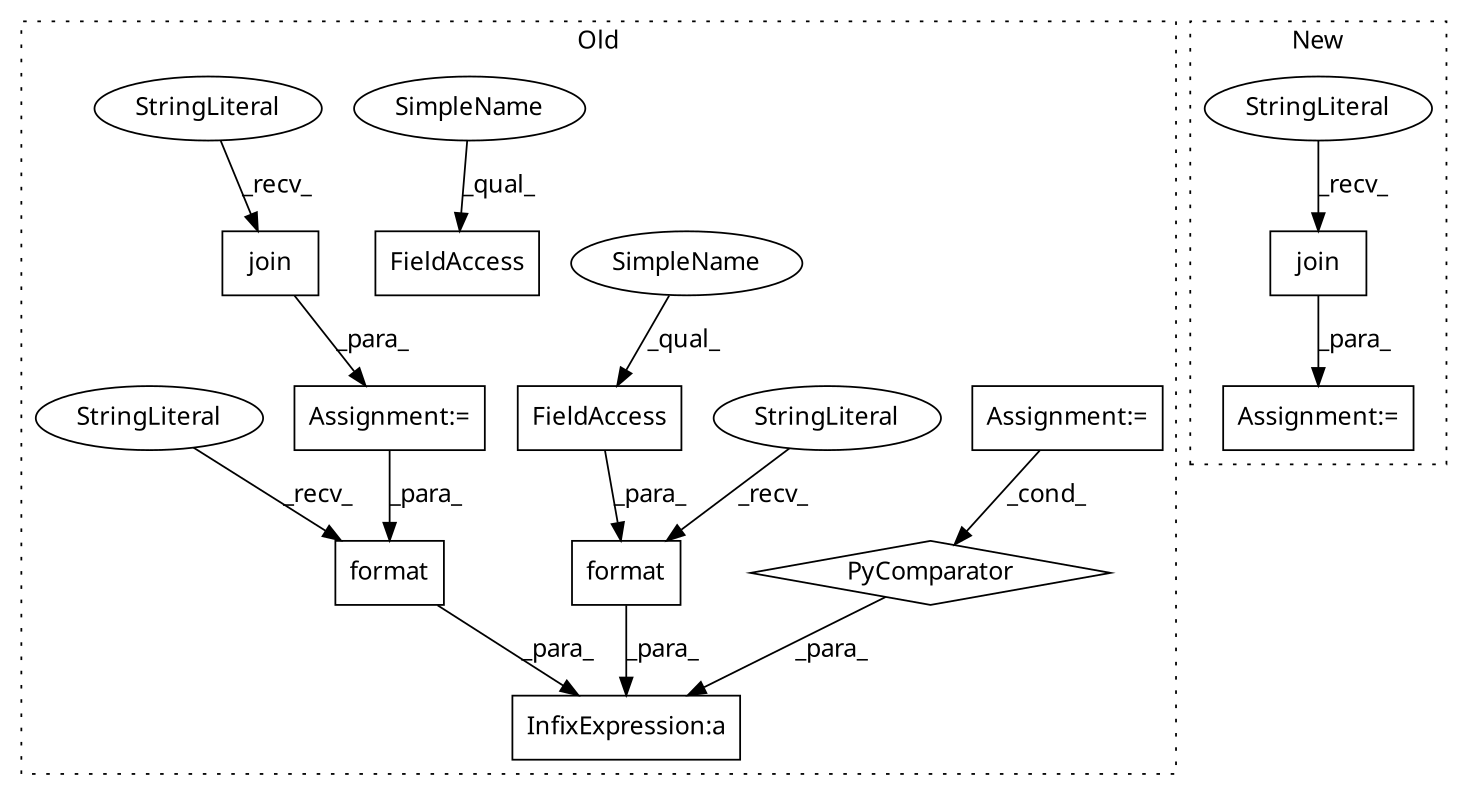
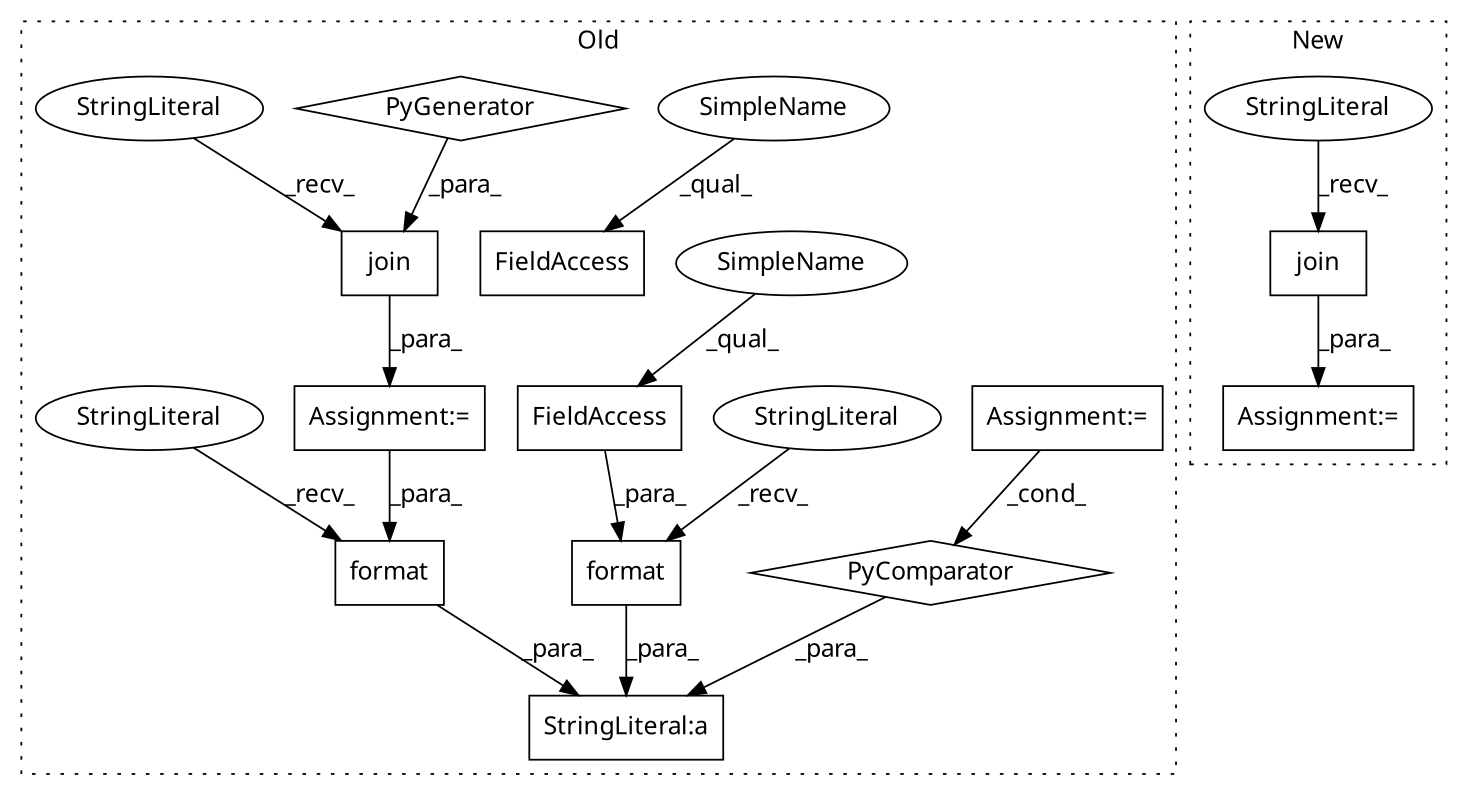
  digraph {
    fontname="Noto Sans"
    node [a=32 fontname="Noto Sans" l="7,1" s=2685 shape=box]
    edge [fontname="Noto Sans"]
    n1 [label=format s="2678,2695"]
    n2 [a=45 l=18 label=StringLiteral s=2659 shape=ellipse]
    n3 [a=22 l=10 label=FieldAccess]
    n4 [a=22 l=10 label=FieldAccess s=2271]
-   n5 [a=27 l=3 label="InfixExpression:a" s=2696]
+   n5 [a=27 l=3 label="StringLiteral:a" s=2696]
    n6 [a=113 l=20 label=PyComparator s=2575 shape=diamond]
    n7 [label=format s="2711,2728"]
    n8 [l="16,-3" label=join s="2479,2601"]
+   n9 [a=107 l=106 label=PyGenerator s=2495 shape=diamond]
    n10 [a=7 l=20 label="Assignment:=" s=2575]
    n11 [a=45 l=7 label=StringLiteral s=2471 shape=ellipse]
    n12 [a=7 l=1 label="Assignment:=" s=2470]
    n13 [a=45 l=11 label=StringLiteral s=2699 shape=ellipse]
    n14 [a=42 l=4 label=SimpleName s=2271 shape=ellipse]
    n15 [a=42 l=4 label=SimpleName shape=ellipse]
    n16 [l=6 label=join s=2168]
    n17 [a=45 l=7 label=StringLiteral s=2160 shape=ellipse]
    n18 [a=7 l=1 label="Assignment:=" s=2159]
    subgraph cluster_1 {
      label=Old
      style=dotted
      n1
      n2
      n3
      n4
      n5
      n6
      n7
      n8
+     n9
      n10
      n11
      n12
      n13
      n14
      n15
    }
    subgraph cluster_2 {
      label=New
      style=dotted
      n16
      n17
      n18
    }
    n1 -> n5 [label=_para_]
    n2 -> n1 [label=_recv_]
    n3 -> n1 [label=_para_]
    n6 -> n5 [label=_para_]
    n7 -> n5 [label=_para_]
    n8 -> n12 [label=_para_]
+   n9 -> n8 [label=_para_]
    n10 -> n6 [label=_cond_]
    n11 -> n8 [label=_recv_]
    n12 -> n7 [label=_para_]
    n13 -> n7 [label=_recv_]
    n14 -> n4 [label=_qual_]
    n15 -> n3 [label=_qual_]
    n16 -> n18 [label=_para_]
    n17 -> n16 [label=_recv_]
  }
